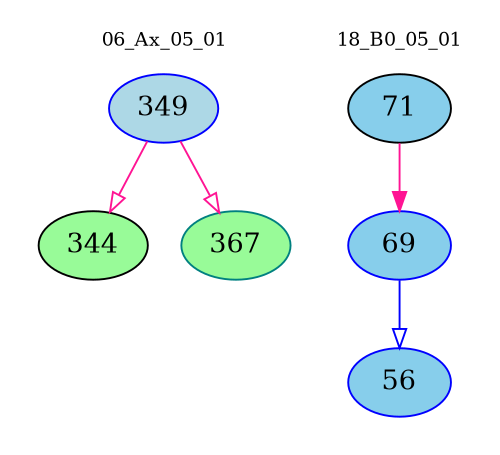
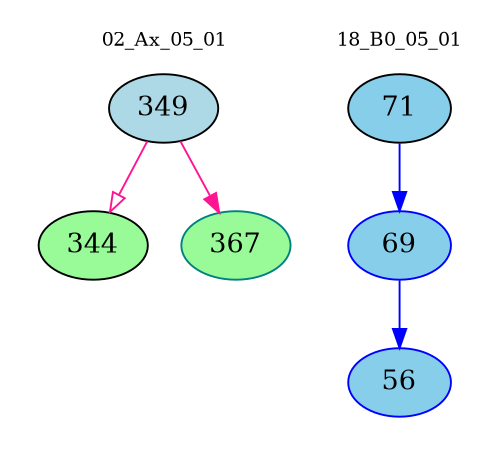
  digraph {
    node [color=black fillcolor=skyblue style=filled]
    edge [arrowhead=onormal color=deeppink]
    n1 [fillcolor=palegreen label=344]
-   n2 [color=blue fillcolor=lightblue label=349]
+   n2 [fillcolor=lightblue label=349]
    n3 [color=teal fillcolor=palegreen label=367]
    n4 [label=71]
    n5 [color=blue label=69]
    n6 [color=blue label=56]
    subgraph cluster_1 {
      color=white
      fontsize=10
-     label="06_Ax_05_01"
+     label="02_Ax_05_01"
      n1
      n2
      n3
    }
    subgraph cluster_2 {
      color=white
      fontsize=10
      label="18_B0_05_01"
      n4
      n5
      n6
    }
    n2 -> n1
-   n2 -> n3
-   n4 -> n5 [arrowhead=normal]
-   n5 -> n6 [color=blue]
+   n2 -> n3 [arrowhead=normal]
+   n4 -> n5 [arrowhead=normal color=blue]
+   n5 -> n6 [arrowhead=normal color=blue]
  }
